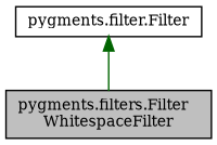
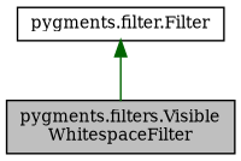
  digraph {
    fontname="DejaVu Serif"
    node [color=black fontname="DejaVu Serif" fontsize=10 shape=record style=filled]
-   n1 [fillcolor=grey75 fontcolor=black height=0.2 label="pygments.filters.Filter\lWhitespaceFilter" width=0.4]
+   n1 [fillcolor=grey75 fontcolor=black height=0.2 label="pygments.filters.Visible\lWhitespaceFilter" width=0.4]
    n2 [fillcolor=white height=0.2 label="pygments.filter.Filter" width=0.4]
    n2 -> n1 [color=darkgreen dir=back fontname="DejaVu Serif" fontsize=10 labelfontname=Helvetica labelfontsize=10 style=solid]
  }
